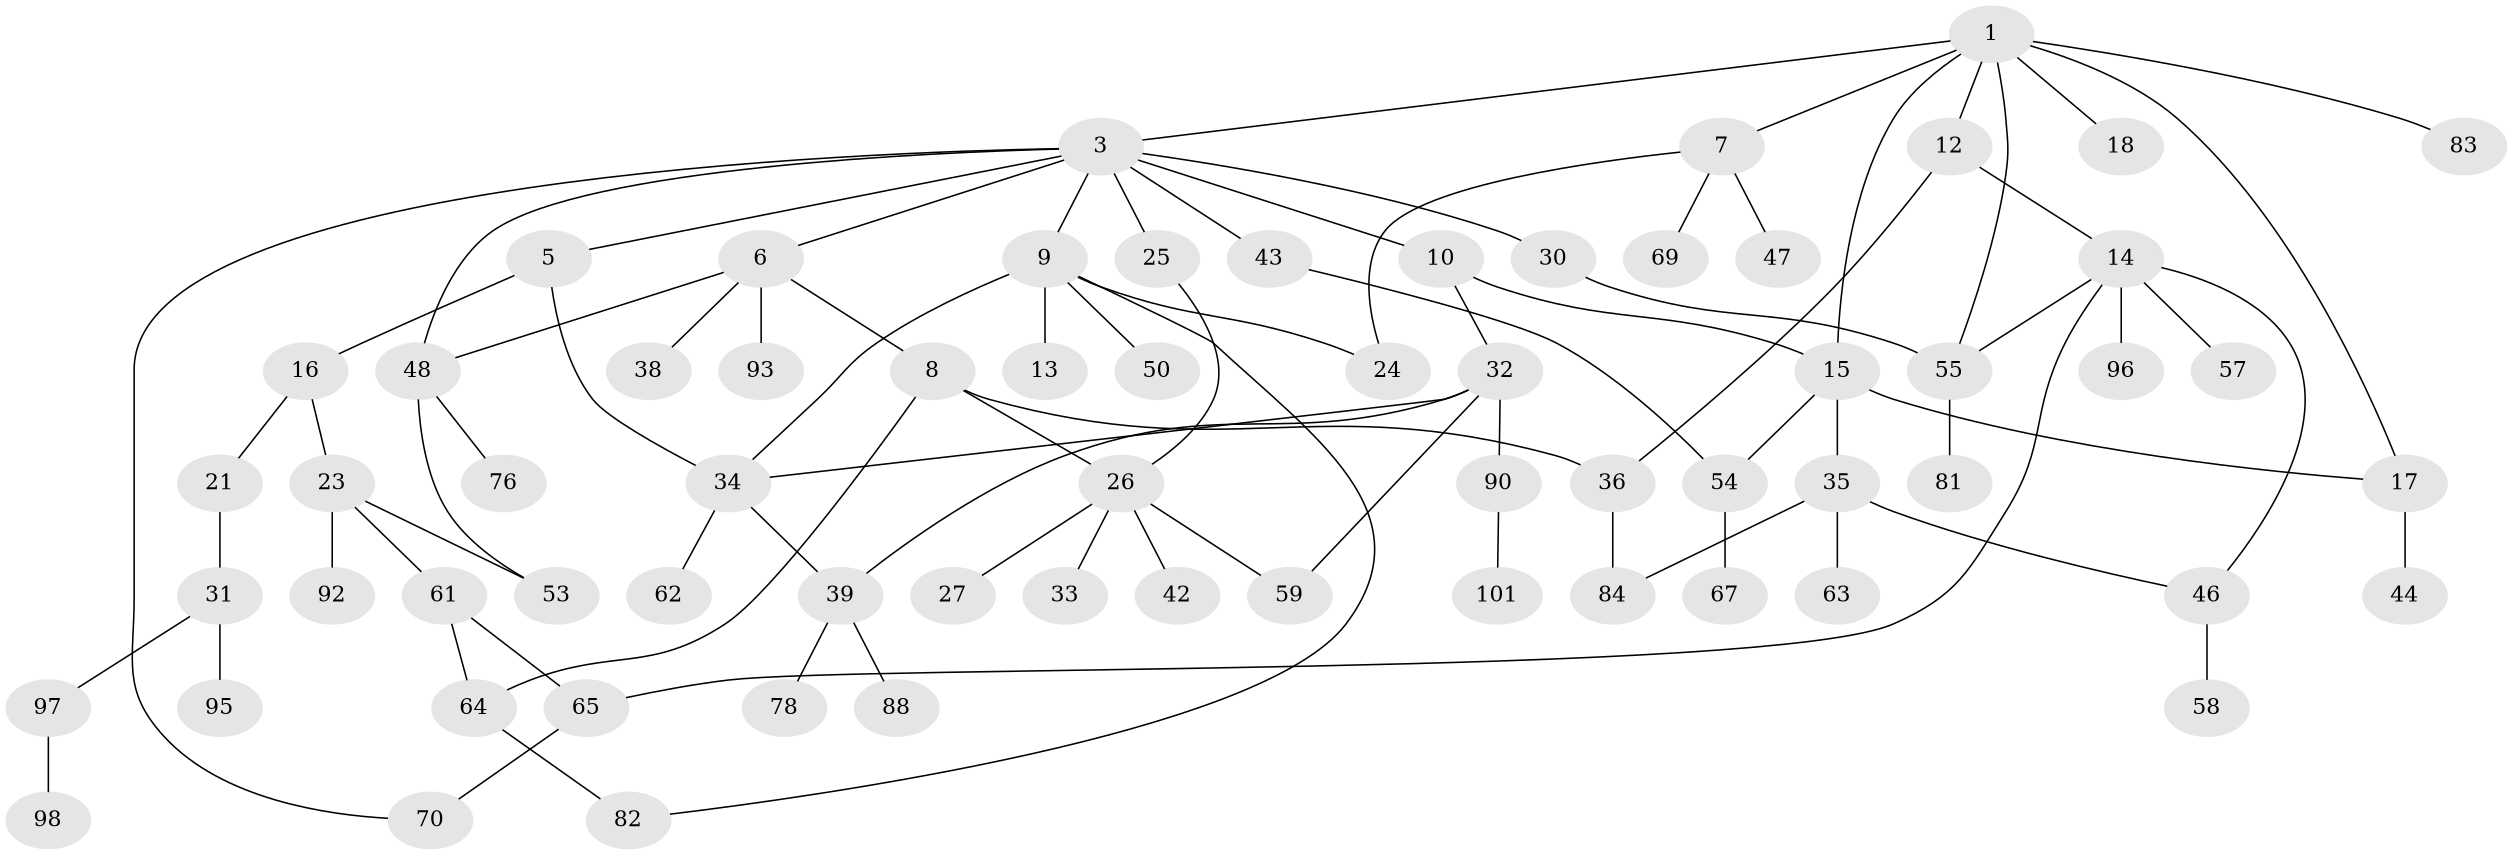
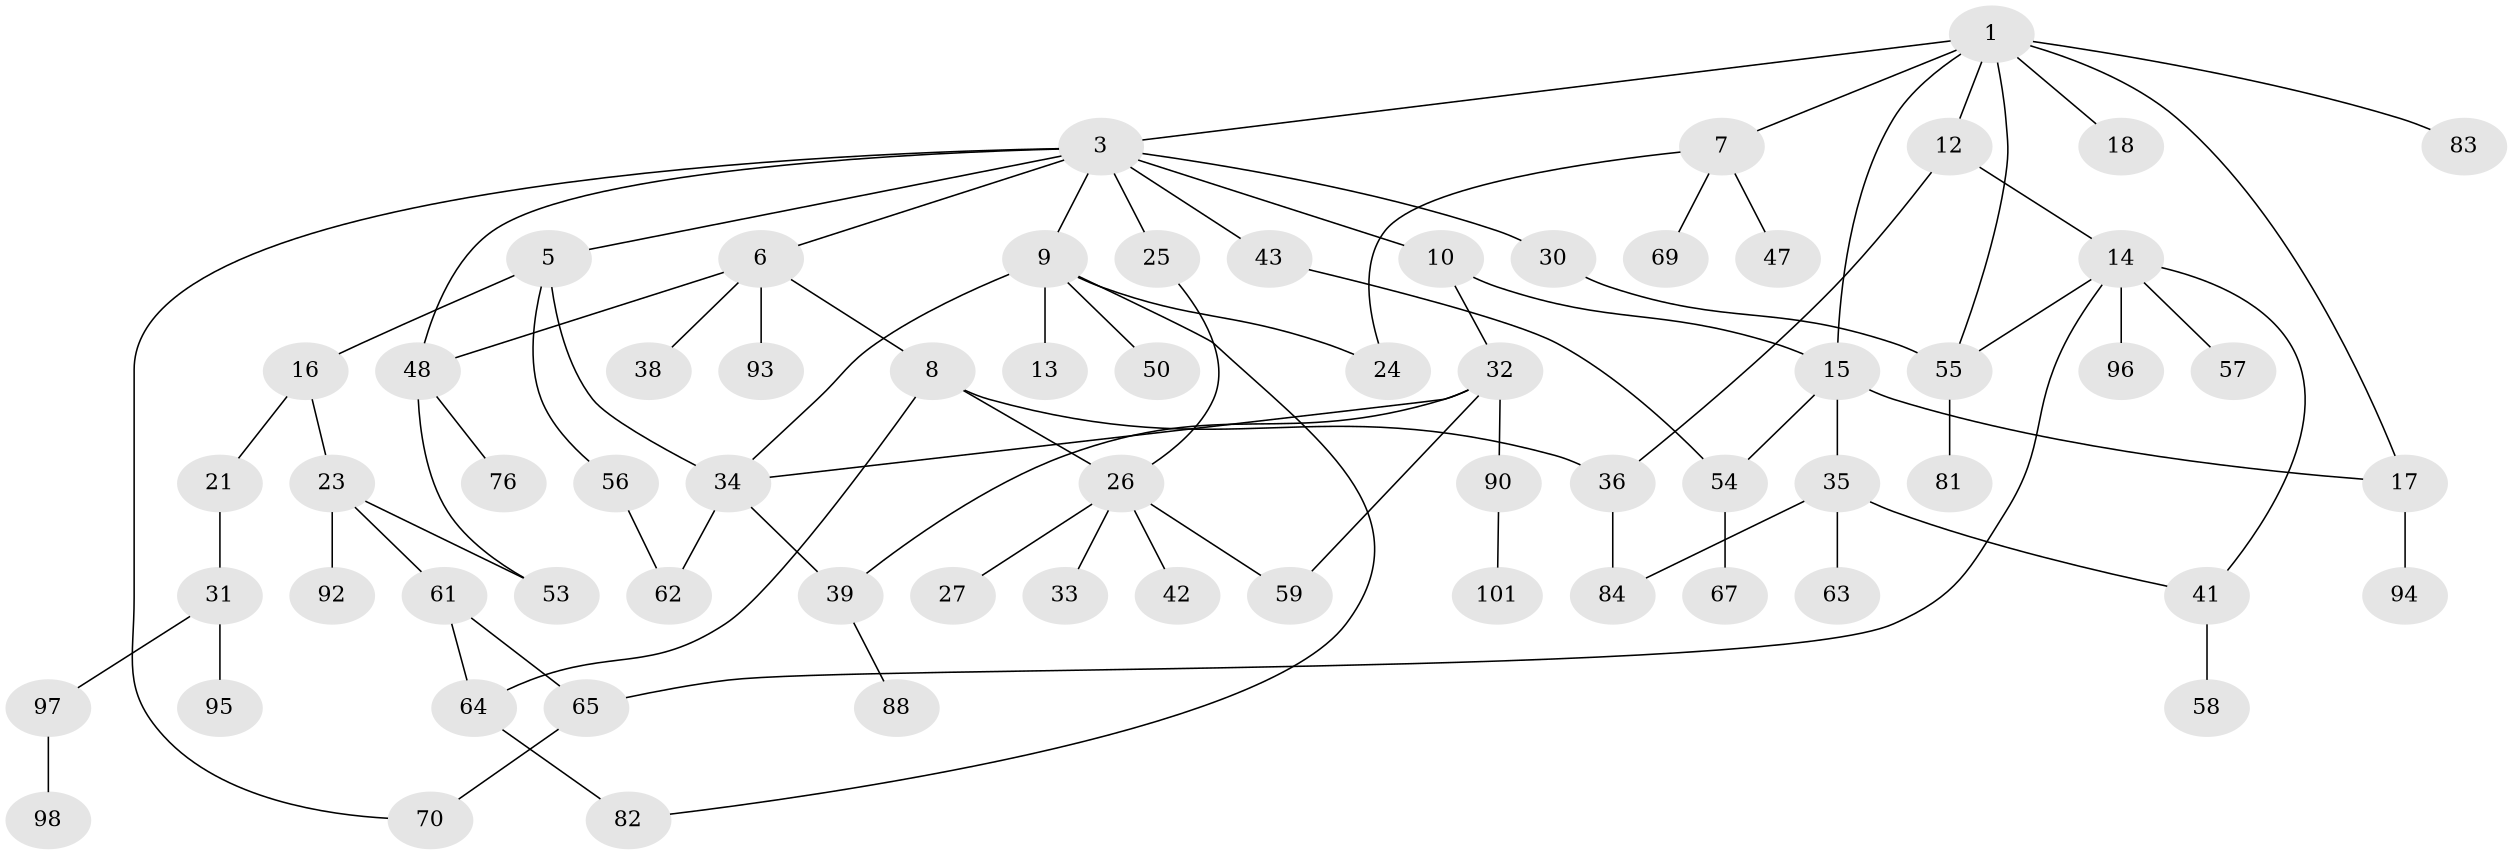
  graph {
    node [color=gray90 style=filled]
    1 [super="+2"]
    3 [super="+4"]
    7 [super="+37"]
    12 [super="+74"]
    15 [super="+28"]
    17
    18
    55 [super="+66"]
    83
    5 [super="+20"]
    6 [super="+52"]
    9 [super="+11"]
    10 [super="+40"]
    25
    30
    43 [super="+46"]
    48 [super="+49"]
    70
    24 [super="+79"]
    47 [super="+102"]
    69
    36 [super="+51"]
    14 [super="+103"]
    35 [super="+68"]
    54
-   94 [label=44]
+   94
    81
    16 [super="+19"]
    34 [super="+85"]
+   56 [super="+71"]
    8
    38
    93
    13 [super="+22"]
    50
    82 [super="+89"]
    32 [super="+60"]
    26 [super="+29"]
    53 [super="+75"]
    76
    21 [super="+72"]
    23 [super="+86"]
    39 [super="+44"]
    62
    64
    27
    33
    42
    59 [super="+80"]
    84 [super="+100"]
    90
-   78
    88
-   41 [super="+77" label=46]
+   41 [super="+77"]
    57
    65 [super="+73"]
    96
    58 [super="+91"]
    63
    67 [super="+99"]
    31 [super="+45"]
    61
    92
    95
    97
    98
    101
    1 -- 3
    1 -- 7
    1 -- 12
    1 -- 15
    1 -- 17
    1 -- 18
    1 -- 55
    1 -- 83
    3 -- 5
    3 -- 6
    3 -- 9
    3 -- 10
    3 -- 25
    3 -- 30
    3 -- 43
    3 -- 48
    3 -- 70
    7 -- 24
    7 -- 47
    7 -- 69
    12 -- 36
    12 -- 14
    15 -- 17
    15 -- 35
    15 -- 54
    17 -- 94
    55 -- 81
    5 -- 16
    5 -- 34
+   5 -- 56
    6 -- 48
    6 -- 8
    6 -- 38
    6 -- 93
    9 -- 24
    9 -- 34
    9 -- 13
    9 -- 50
    9 -- 82
    10 -- 15
    10 -- 32
    25 -- 26
    30 -- 55
    43 -- 54
    48 -- 53
    48 -- 76
    36 -- 84
    14 -- 55
    14 -- 41
    14 -- 57
    14 -- 65
    14 -- 96
    35 -- 84
    35 -- 41
    35 -- 63
    54 -- 67
    16 -- 21
    16 -- 23
    34 -- 39
    34 -- 62
+   56 -- 62
    8 -- 36
    8 -- 26
    8 -- 64
    32 -- 34
    32 -- 39
    32 -- 59
    32 -- 90
    26 -- 27
    26 -- 33
    26 -- 42
    26 -- 59
    21 -- 31
    23 -- 53
    23 -- 61
    23 -- 92
-   39 -- 78
    39 -- 88
    64 -- 82
    90 -- 101
    41 -- 58
    65 -- 70
    31 -- 95
    31 -- 97
    61 -- 64
    61 -- 65
    97 -- 98
  }
